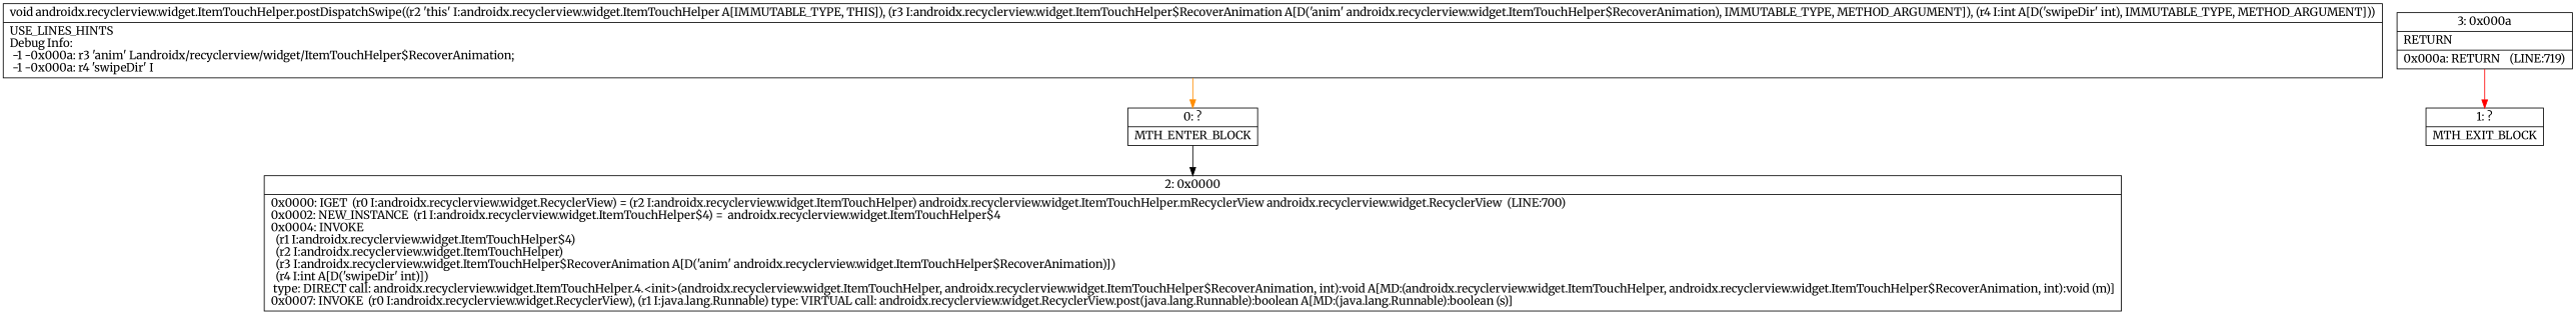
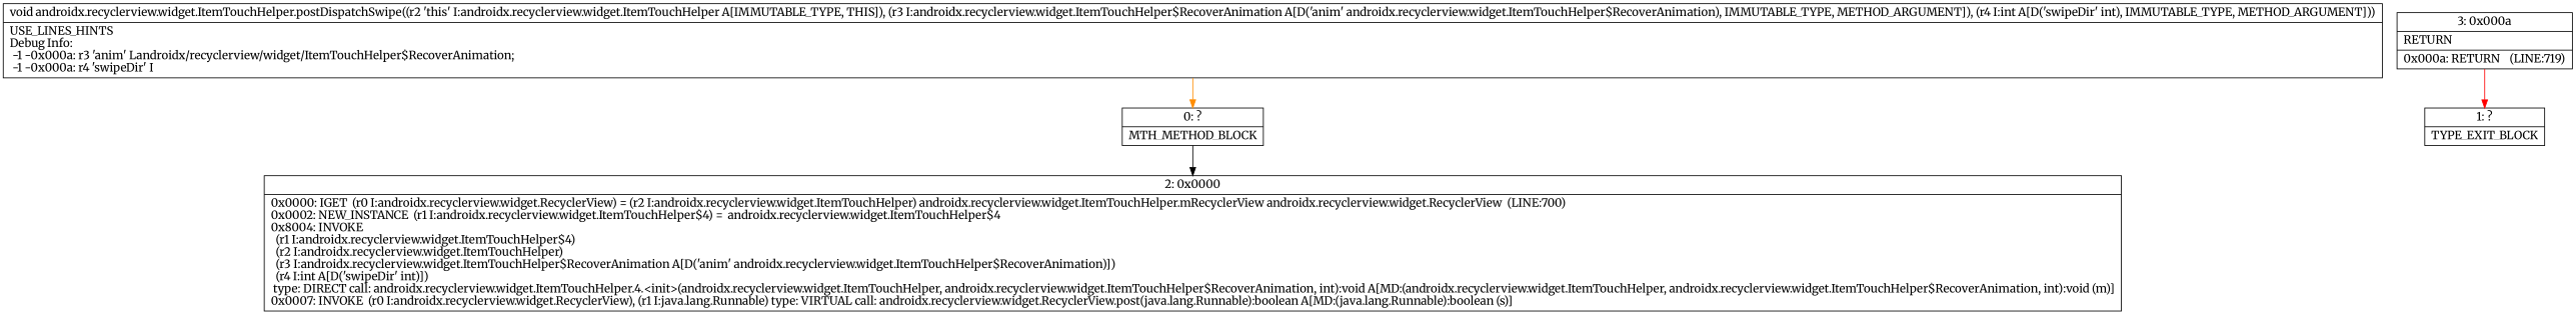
  digraph {
    fontname=Merriweather
    node [fontname=Merriweather shape=record]
    edge [fontname=Merriweather]
-   n1 [label="{0\:\ ?|MTH_ENTER_BLOCK\l}"]
-   n2 [label="{2\:\ 0x0000|0x0000: IGET  (r0 I:androidx.recyclerview.widget.RecyclerView) = (r2 I:androidx.recyclerview.widget.ItemTouchHelper) androidx.recyclerview.widget.ItemTouchHelper.mRecyclerView androidx.recyclerview.widget.RecyclerView  (LINE:700)\l0x0002: NEW_INSTANCE  (r1 I:androidx.recyclerview.widget.ItemTouchHelper$4) =  androidx.recyclerview.widget.ItemTouchHelper$4 \l0x0004: INVOKE  \l  (r1 I:androidx.recyclerview.widget.ItemTouchHelper$4)\l  (r2 I:androidx.recyclerview.widget.ItemTouchHelper)\l  (r3 I:androidx.recyclerview.widget.ItemTouchHelper$RecoverAnimation A[D('anim' androidx.recyclerview.widget.ItemTouchHelper$RecoverAnimation)])\l  (r4 I:int A[D('swipeDir' int)])\l type: DIRECT call: androidx.recyclerview.widget.ItemTouchHelper.4.\<init\>(androidx.recyclerview.widget.ItemTouchHelper, androidx.recyclerview.widget.ItemTouchHelper$RecoverAnimation, int):void A[MD:(androidx.recyclerview.widget.ItemTouchHelper, androidx.recyclerview.widget.ItemTouchHelper$RecoverAnimation, int):void (m)]\l0x0007: INVOKE  (r0 I:androidx.recyclerview.widget.RecyclerView), (r1 I:java.lang.Runnable) type: VIRTUAL call: androidx.recyclerview.widget.RecyclerView.post(java.lang.Runnable):boolean A[MD:(java.lang.Runnable):boolean (s)]\l}"]
+   n1 [label="{0\:\ ?|MTH_METHOD_BLOCK\l}"]
+   n2 [label="{2\:\ 0x0000|0x0000: IGET  (r0 I:androidx.recyclerview.widget.RecyclerView) = (r2 I:androidx.recyclerview.widget.ItemTouchHelper) androidx.recyclerview.widget.ItemTouchHelper.mRecyclerView androidx.recyclerview.widget.RecyclerView  (LINE:700)\l0x0002: NEW_INSTANCE  (r1 I:androidx.recyclerview.widget.ItemTouchHelper$4) =  androidx.recyclerview.widget.ItemTouchHelper$4 \l0x8004: INVOKE  \l  (r1 I:androidx.recyclerview.widget.ItemTouchHelper$4)\l  (r2 I:androidx.recyclerview.widget.ItemTouchHelper)\l  (r3 I:androidx.recyclerview.widget.ItemTouchHelper$RecoverAnimation A[D('anim' androidx.recyclerview.widget.ItemTouchHelper$RecoverAnimation)])\l  (r4 I:int A[D('swipeDir' int)])\l type: DIRECT call: androidx.recyclerview.widget.ItemTouchHelper.4.\<init\>(androidx.recyclerview.widget.ItemTouchHelper, androidx.recyclerview.widget.ItemTouchHelper$RecoverAnimation, int):void A[MD:(androidx.recyclerview.widget.ItemTouchHelper, androidx.recyclerview.widget.ItemTouchHelper$RecoverAnimation, int):void (m)]\l0x0007: INVOKE  (r0 I:androidx.recyclerview.widget.RecyclerView), (r1 I:java.lang.Runnable) type: VIRTUAL call: androidx.recyclerview.widget.RecyclerView.post(java.lang.Runnable):boolean A[MD:(java.lang.Runnable):boolean (s)]\l}"]
    n3 [label="{3\:\ 0x000a|RETURN\l|0x000a: RETURN    (LINE:719)\l}"]
-   n4 [label="{1\:\ ?|MTH_EXIT_BLOCK\l}"]
+   n4 [label="{1\:\ ?|TYPE_EXIT_BLOCK\l}"]
    n5 [label="{void androidx.recyclerview.widget.ItemTouchHelper.postDispatchSwipe((r2 'this' I:androidx.recyclerview.widget.ItemTouchHelper A[IMMUTABLE_TYPE, THIS]), (r3 I:androidx.recyclerview.widget.ItemTouchHelper$RecoverAnimation A[D('anim' androidx.recyclerview.widget.ItemTouchHelper$RecoverAnimation), IMMUTABLE_TYPE, METHOD_ARGUMENT]), (r4 I:int A[D('swipeDir' int), IMMUTABLE_TYPE, METHOD_ARGUMENT]))  | USE_LINES_HINTS\lDebug Info:\l  \-1 \-0x000a: r3 'anim' Landroidx\/recyclerview\/widget\/ItemTouchHelper$RecoverAnimation;\l  \-1 \-0x000a: r4 'swipeDir' I\l}"]
    n1 -> n2 [color=black]
    n3 -> n4 [color=red]
    n5 -> n1 [color=darkorange]
  }
